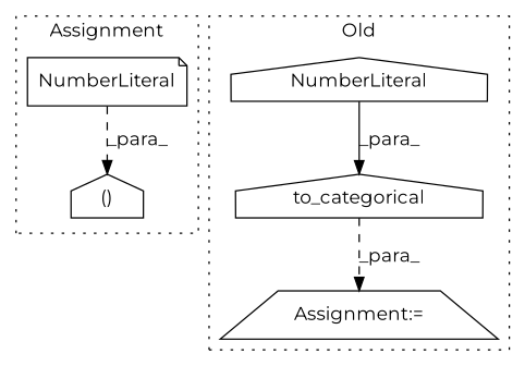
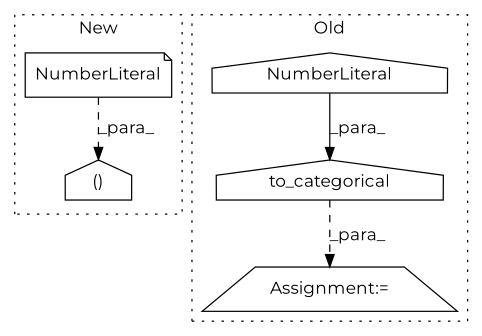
  digraph {
    fontname=Montserrat
    node [a=34 l=1 s=3009 shape=house fontname=Montserrat]
    edge [style=dashed fontname=Montserrat]
    n1 [a=106 l=38 label="()"]
    n2 [label=NumberLiteral shape=note]
    n3 [a=32 l="15,1" label=to_categorical s="3362,3386"]
    n4 [a=7 label="Assignment:=" s=3361 shape=trapezium]
    n5 [l=2 label=NumberLiteral s=3384]
    subgraph cluster_1 {
-     label=Assignment
+     label=New
      style=dotted
      n1
      n2
    }
    subgraph cluster_2 {
      label=Old
      style=dotted
      n3
      n4
      n5
    }
    n2 -> n1 [label=_para_]
    n3 -> n4 [label=_para_]
    n5 -> n3 [label=_para_ style=solid]
  }
